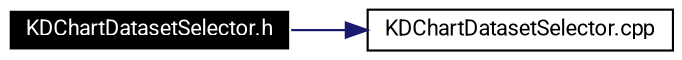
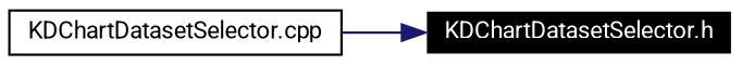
  digraph {
    rankdir=LR
    fontname=Roboto
    node [fontname=Roboto fontsize=10 shape=record]
    n1 [color=white fillcolor=black fontcolor=white height=0.2 label="KDChartDatasetSelector.h" style=filled width=0.4]
    n2 [color=black height=0.2 label="KDChartDatasetSelector.cpp" width=0.4]
-   n1 -> n2 [color=midnightblue fontname=Roboto fontsize=10 labelfontname=Helvetica labelfontsize=10 style=solid]
+   n2 -> n1 [color=midnightblue fontname=Roboto fontsize=10 labelfontname=Helvetica labelfontsize=10 style=solid]
  }
